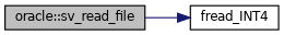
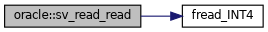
  digraph {
    rankdir=LR
    node [color=black fontname=Helvetica fontsize=10 shape=record style=filled]
-   n1 [fillcolor=grey75 fontcolor=black height=0.2 label="oracle::sv_read_file" width=0.4]
+   n1 [fillcolor=grey75 fontcolor=black height=0.2 label="oracle::sv_read_read" width=0.4]
    n2 [fillcolor=white height=0.2 label=fread_INT4 width=0.4]
    n1 -> n2 [color=midnightblue fontname=Helvetica fontsize=10 labelfontname=Helvetica labelfontsize=10 style=solid]
  }
